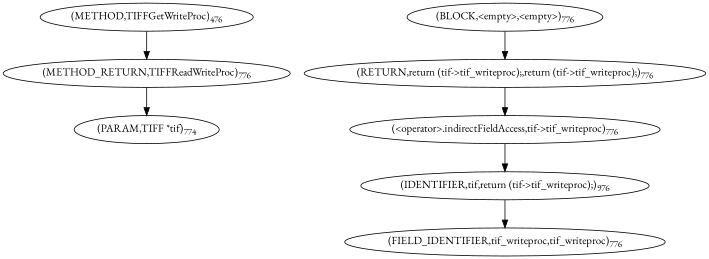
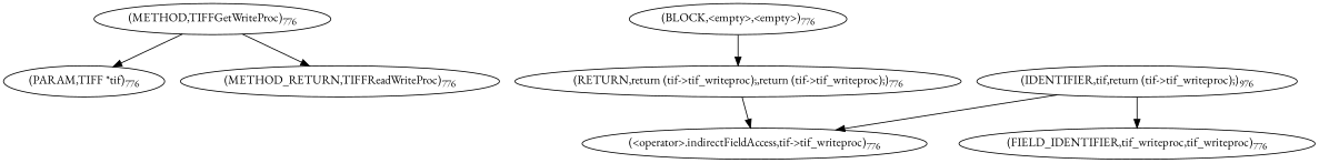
  digraph {
    fontname="EB Garamond"
    node [fontname="EB Garamond"]
    edge [fontname="EB Garamond"]
-   n1 [label=<(METHOD,TIFFGetWriteProc)<SUB>476</SUB>>]
-   n2 [label=<(PARAM,TIFF *tif)<SUB>774</SUB>>]
+   n1 [label=<(METHOD,TIFFGetWriteProc)<SUB>776</SUB>>]
+   n2 [label=<(PARAM,TIFF *tif)<SUB>776</SUB>>]
    n3 [label=<(METHOD_RETURN,TIFFReadWriteProc)<SUB>776</SUB>>]
    n4 [label=<(BLOCK,&lt;empty&gt;,&lt;empty&gt;)<SUB>776</SUB>>]
    n5 [label=<(RETURN,return (tif-&gt;tif_writeproc);,return (tif-&gt;tif_writeproc);)<SUB>776</SUB>>]
    n6 [label=<(&lt;operator&gt;.indirectFieldAccess,tif-&gt;tif_writeproc)<SUB>776</SUB>>]
    n7 [label=<(IDENTIFIER,tif,return (tif-&gt;tif_writeproc);)<SUB>976</SUB>>]
    n8 [label=<(FIELD_IDENTIFIER,tif_writeproc,tif_writeproc)<SUB>776</SUB>>]
-   n3 -> n2
+   n1 -> n2
    n1 -> n3
    n4 -> n5
    n5 -> n6
-   n6 -> n7
+   n7 -> n6
    n7 -> n8
  }
